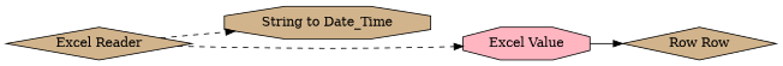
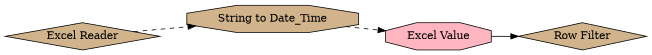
  digraph {
    rankdir=LR
    node [fillcolor=tan shape=diamond style=filled]
    edge [style=dashed]
    n1 [label="Excel Reader"]
    n2 [label="String to Date_Time" shape=octagon]
    n3 [fillcolor=lightpink label="Excel Value" shape=octagon]
-   n4 [label="Row Row"]
+   n4 [label="Row Filter"]
    n1 -> n2
-   n1 -> n3
+   n2 -> n3
    n3 -> n4 [style=solid]
  }
